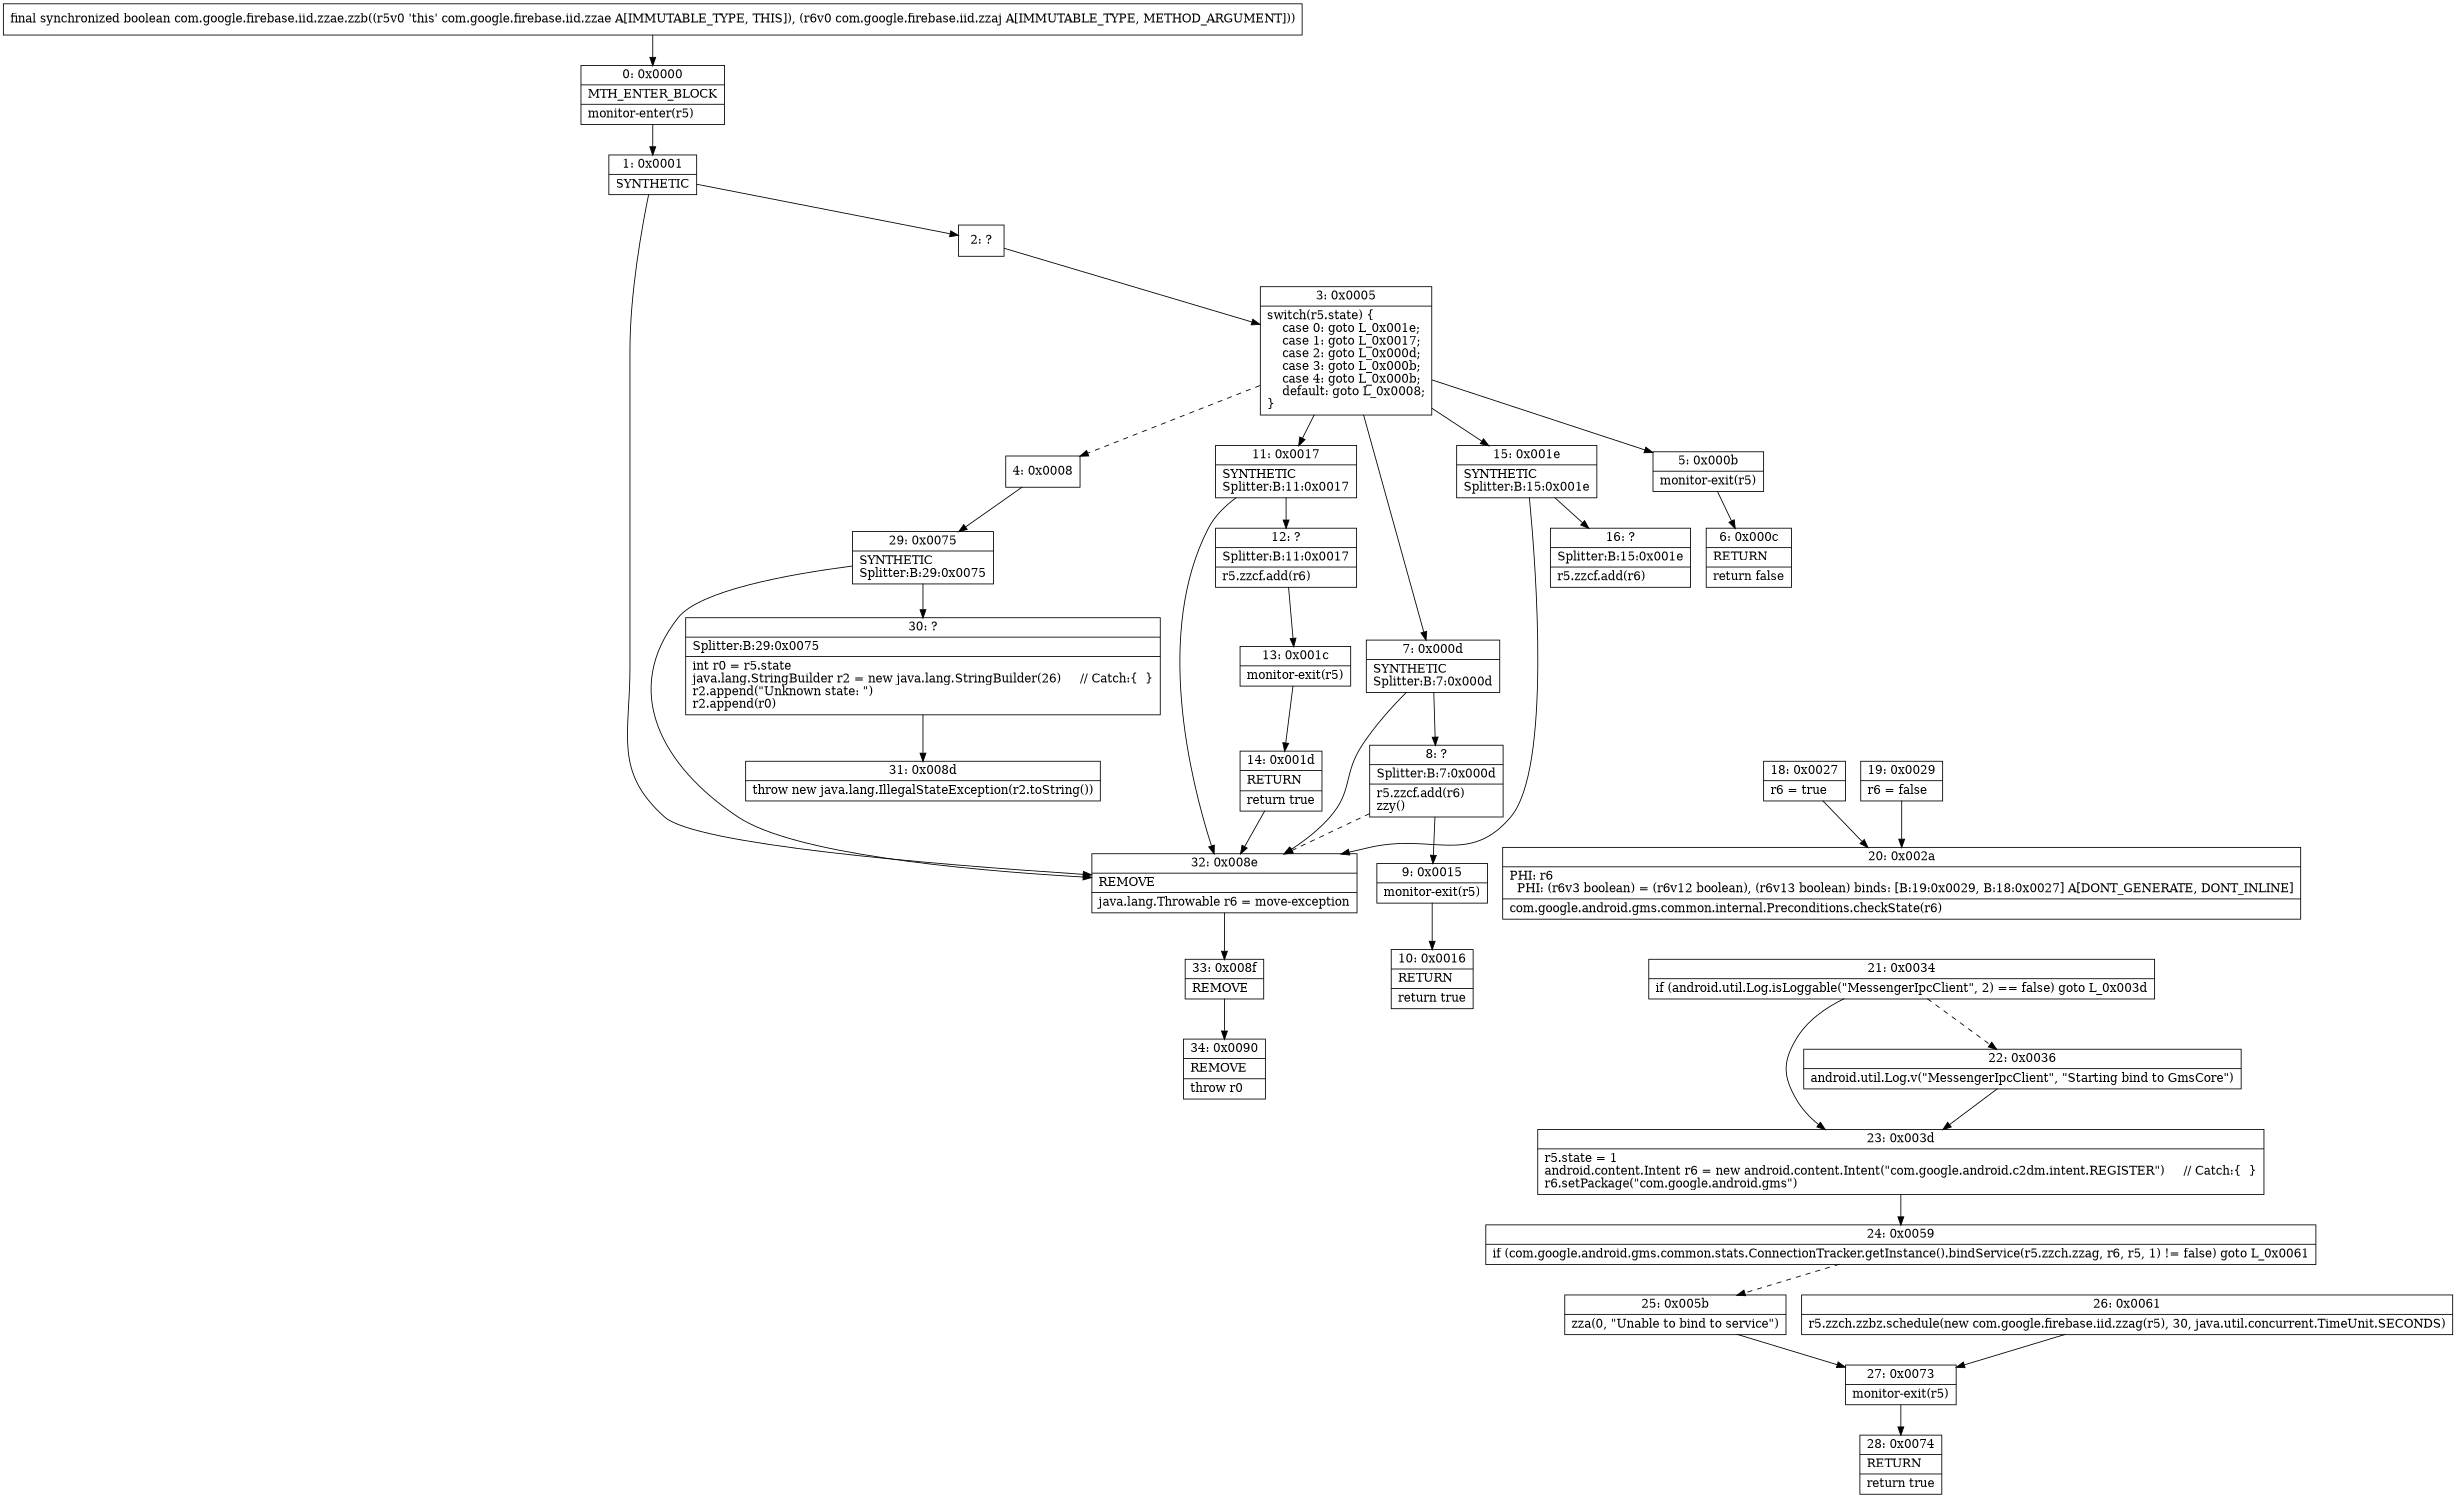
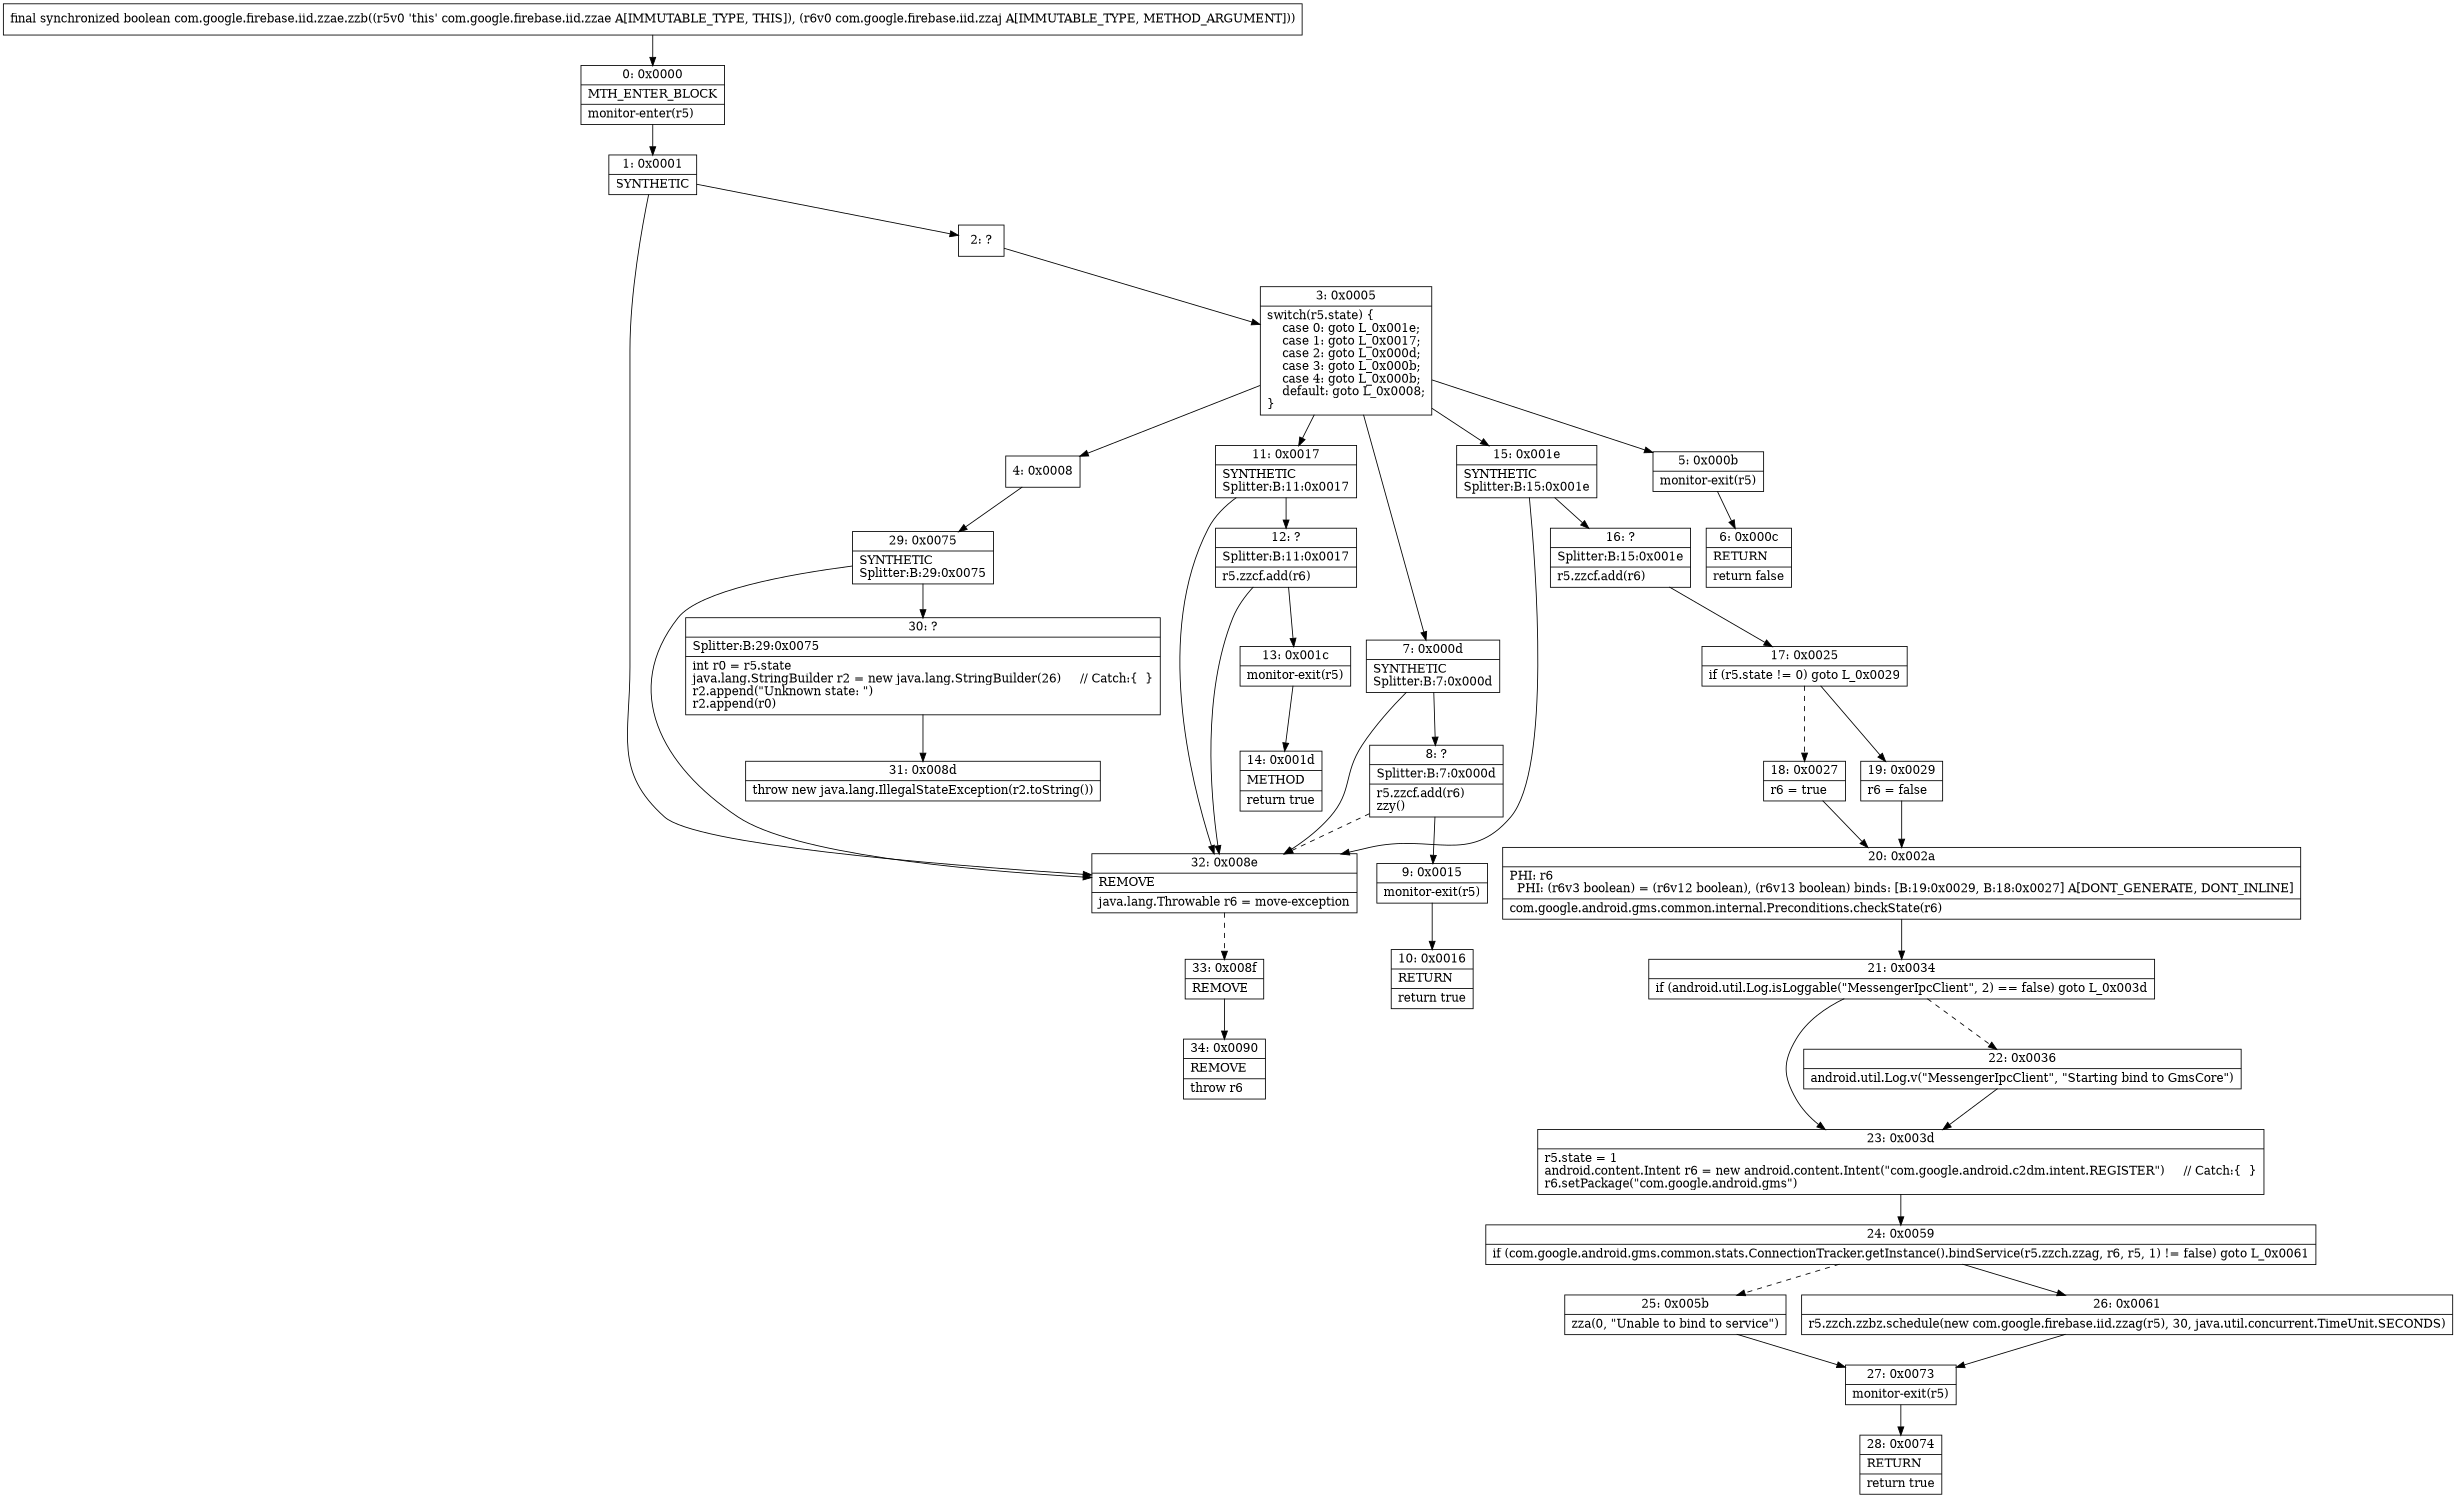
  digraph {
    node [shape=record]
    n1 [label="{0\:\ 0x0000|MTH_ENTER_BLOCK\l|monitor\-enter(r5)\l}"]
    n2 [label="{1\:\ 0x0001|SYNTHETIC\l}"]
    n3 [label="{2\:\ ?}"]
    n4 [label="{32\:\ 0x008e|REMOVE\l|java.lang.Throwable r6 = move\-exception\l}"]
    n5 [label="{3\:\ 0x0005|switch(r5.state) \{\l    case 0: goto L_0x001e;\l    case 1: goto L_0x0017;\l    case 2: goto L_0x000d;\l    case 3: goto L_0x000b;\l    case 4: goto L_0x000b;\l    default: goto L_0x0008;\l\}\l}"]
    n6 [label="{33\:\ 0x008f|REMOVE\l}"]
    n7 [label="{4\:\ 0x0008}"]
    n8 [label="{5\:\ 0x000b|monitor\-exit(r5)\l}"]
    n9 [label="{7\:\ 0x000d|SYNTHETIC\lSplitter:B:7:0x000d\l}"]
    n10 [label="{11\:\ 0x0017|SYNTHETIC\lSplitter:B:11:0x0017\l}"]
    n11 [label="{15\:\ 0x001e|SYNTHETIC\lSplitter:B:15:0x001e\l}"]
    n12 [label="{29\:\ 0x0075|SYNTHETIC\lSplitter:B:29:0x0075\l}"]
    n13 [label="{6\:\ 0x000c|RETURN\l|return false\l}"]
    n14 [label="{8\:\ ?|Splitter:B:7:0x000d\l|r5.zzcf.add(r6)\lzzy()\l}"]
    n15 [label="{12\:\ ?|Splitter:B:11:0x0017\l|r5.zzcf.add(r6)\l}"]
    n16 [label="{16\:\ ?|Splitter:B:15:0x001e\l|r5.zzcf.add(r6)\l}"]
    n17 [label="{30\:\ ?|Splitter:B:29:0x0075\l|int r0 = r5.state\ljava.lang.StringBuilder r2 = new java.lang.StringBuilder(26)     \/\/ Catch:\{  \}\lr2.append(\"Unknown state: \")\lr2.append(r0)\l}"]
    n18 [label="{9\:\ 0x0015|monitor\-exit(r5)\l}"]
    n19 [label="{10\:\ 0x0016|RETURN\l|return true\l}"]
    n20 [label="{13\:\ 0x001c|monitor\-exit(r5)\l}"]
-   n21 [label="{14\:\ 0x001d|RETURN\l|return true\l}"]
+   n21 [label="{14\:\ 0x001d|METHOD\l|return true\l}"]
+   n22 [label="{17\:\ 0x0025|if (r5.state != 0) goto L_0x0029\l}"]
    n23 [label="{18\:\ 0x0027|r6 = true\l}"]
    n24 [label="{19\:\ 0x0029|r6 = false\l}"]
    n25 [label="{20\:\ 0x002a|PHI: r6 \l  PHI: (r6v3 boolean) = (r6v12 boolean), (r6v13 boolean) binds: [B:19:0x0029, B:18:0x0027] A[DONT_GENERATE, DONT_INLINE]\l|com.google.android.gms.common.internal.Preconditions.checkState(r6)\l}"]
    n26 [label="{21\:\ 0x0034|if (android.util.Log.isLoggable(\"MessengerIpcClient\", 2) == false) goto L_0x003d\l}"]
    n27 [label="{22\:\ 0x0036|android.util.Log.v(\"MessengerIpcClient\", \"Starting bind to GmsCore\")\l}"]
    n28 [label="{23\:\ 0x003d|r5.state = 1\landroid.content.Intent r6 = new android.content.Intent(\"com.google.android.c2dm.intent.REGISTER\")     \/\/ Catch:\{  \}\lr6.setPackage(\"com.google.android.gms\")\l}"]
    n29 [label="{24\:\ 0x0059|if (com.google.android.gms.common.stats.ConnectionTracker.getInstance().bindService(r5.zzch.zzag, r6, r5, 1) != false) goto L_0x0061\l}"]
    n30 [label="{25\:\ 0x005b|zza(0, \"Unable to bind to service\")\l}"]
    n31 [label="{26\:\ 0x0061|r5.zzch.zzbz.schedule(new com.google.firebase.iid.zzag(r5), 30, java.util.concurrent.TimeUnit.SECONDS)\l}"]
    n32 [label="{27\:\ 0x0073|monitor\-exit(r5)\l}"]
    n33 [label="{28\:\ 0x0074|RETURN\l|return true\l}"]
    n34 [label="{31\:\ 0x008d|throw new java.lang.IllegalStateException(r2.toString())\l}"]
-   n35 [label="{34\:\ 0x0090|REMOVE\l|throw r0\l}"]
+   n35 [label="{34\:\ 0x0090|REMOVE\l|throw r6\l}"]
    n36 [label="{final synchronized boolean com.google.firebase.iid.zzae.zzb((r5v0 'this' com.google.firebase.iid.zzae A[IMMUTABLE_TYPE, THIS]), (r6v0 com.google.firebase.iid.zzaj A[IMMUTABLE_TYPE, METHOD_ARGUMENT])) }"]
    n1 -> n2
    n2 -> n3
    n2 -> n4
    n3 -> n5
-   n4 -> n6
-   n5 -> n7 [style=dashed]
+   n4 -> n6 [style=dashed]
+   n5 -> n7
    n5 -> n8
    n5 -> n9
    n5 -> n10
    n5 -> n11
    n6 -> n35
    n7 -> n12
    n8 -> n13
    n9 -> n4
    n9 -> n14
    n10 -> n4
    n10 -> n15
    n11 -> n4
    n11 -> n16
    n12 -> n4
    n12 -> n17
    n14 -> n4 [style=dashed]
    n14 -> n18
-   n21 -> n4
+   n15 -> n4
    n15 -> n20
+   n16 -> n22
    n17 -> n34
    n18 -> n19
    n20 -> n21
+   n22 -> n23 [style=dashed]
+   n22 -> n24
    n23 -> n25
    n24 -> n25
+   n25 -> n26
    n26 -> n27 [style=dashed]
    n26 -> n28
    n27 -> n28
    n28 -> n29
    n29 -> n30 [style=dashed]
+   n29 -> n31
    n30 -> n32
    n31 -> n32
    n32 -> n33
    n36 -> n1
  }
